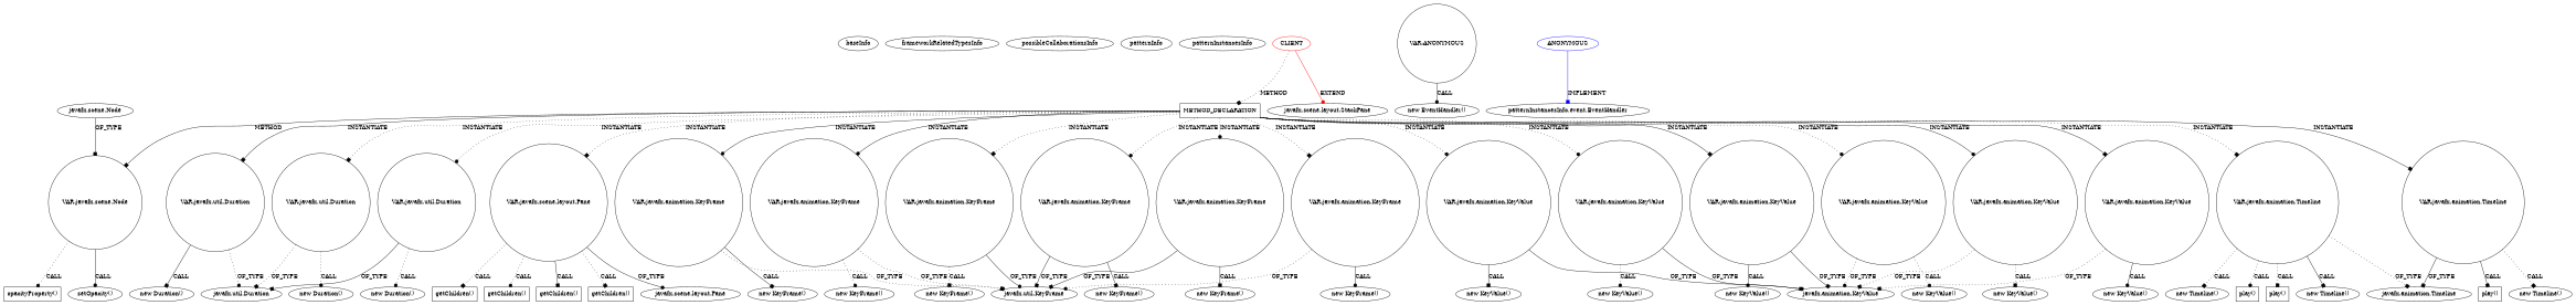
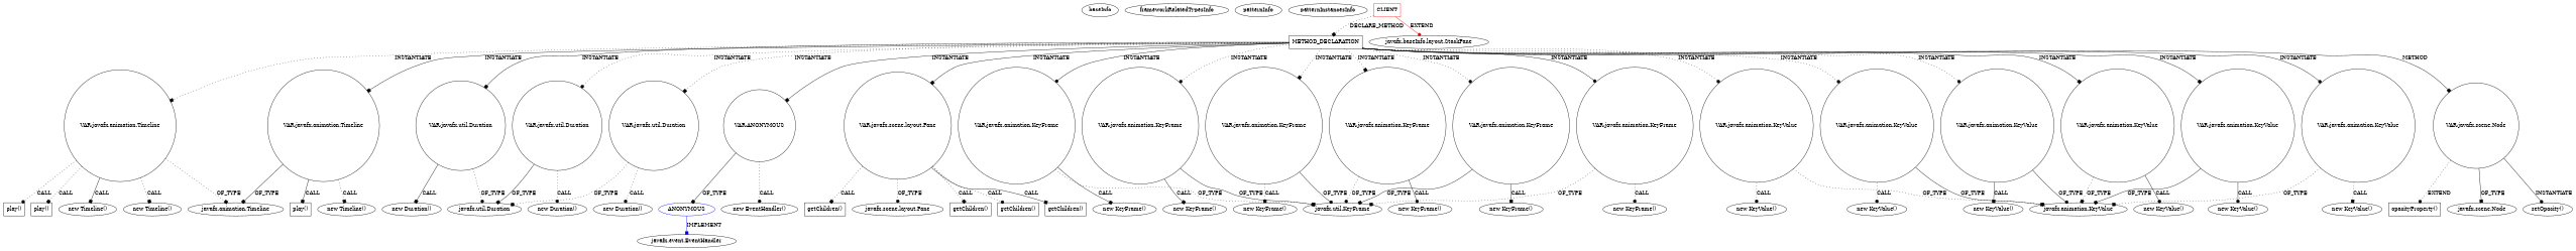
  digraph {
    node [isFrameworkType=false vertexType=VARIABLE_EXPRESION]
    edge [arrowhead=box style=dotted]
    baseInfo [category=pattern graphId=1061 isAnonymous=false possibleRelation=true isFrameworkType="" vertexType=""]
    frameworkRelatedTypesInfo [0="javafx.scene.layout.StackPane" isFrameworkType="" vertexType=""]
-   possibleCollaborationsInfo [0="1061~INSTANTIATION-CLIENT_METHOD_DECLARATION-~javafx.scene.layout.StackPane ~javafx.event.EventHandler ~false~true" isFrameworkType="" vertexType=""]
    patternInfo [frequency=2.0 patternRootClient=0 isFrameworkType="" vertexType=""]
    patternInstancesInfo [0="Marcio-Sistemas-MC-repositorio~/Marcio-Sistemas-MC-repositorio/repositorio-master/controleorcamentofamiliar/src/util/ScreensController.java~ScreensController~891" 1="antoniotorres-CAPOS~/antoniotorres-CAPOS/CAPOS-master/src/main/ScreensController.java~ScreensController~1873" isFrameworkType="" vertexType=""]
    n6 [label="new Timeline()" vertexType=CONSTRUCTOR_CALL]
    n7 [label="VAR:javafx.animation.Timeline" shape=circle]
    n8 [label="play()" shape=box vertexType=INSIDE_CALL]
    n9 [label="play()" shape=box vertexType=INSIDE_CALL]
    n10 [label="new Timeline()" vertexType=CONSTRUCTOR_CALL]
    n11 [label="javafx.animation.Timeline" vertexType=FRAMEWORK_CLASS_TYPE]
    n12 [label=METHOD_DECLARATION shape=box vertexType=CLIENT_METHOD_DECLARATION]
    n13 [label="VAR:javafx.animation.Timeline" shape=circle]
    n14 [label="VAR:javafx.util.Duration" shape=circle]
    n15 [label="VAR:javafx.util.Duration" shape=circle]
    n16 [label="VAR:javafx.util.Duration" shape=circle]
    n17 [label="VAR:ANONYMOUS" shape=circle]
    n18 [label="VAR:javafx.scene.layout.Pane" shape=circle]
    n19 [label="VAR:javafx.animation.KeyValue" shape=circle]
    n20 [label="VAR:javafx.animation.KeyValue" shape=circle]
    n21 [label="VAR:javafx.animation.KeyFrame" shape=circle]
    n22 [label="VAR:javafx.animation.KeyFrame" shape=circle]
    n23 [label="VAR:javafx.animation.KeyFrame" shape=circle]
    n24 [label="VAR:javafx.animation.KeyFrame" shape=circle]
    n25 [label="VAR:javafx.animation.KeyFrame" shape=circle]
    n26 [label="VAR:javafx.animation.KeyFrame" shape=circle]
    n27 [label="VAR:javafx.animation.KeyValue" shape=circle]
    n28 [label="VAR:javafx.animation.KeyValue" shape=circle]
    n29 [label="VAR:javafx.animation.KeyValue" shape=circle]
    n30 [label="VAR:javafx.animation.KeyValue" shape=circle]
    n31 [label="VAR:javafx.scene.Node" shape=circle]
    n32 [label="play()" shape=box vertexType=INSIDE_CALL]
    n33 [label="new Timeline()" vertexType=CONSTRUCTOR_CALL]
    n34 [label="new Duration()" vertexType=CONSTRUCTOR_CALL]
    n35 [label="javafx.util.Duration" vertexType=FRAMEWORK_CLASS_TYPE]
    n36 [label="new Duration()" vertexType=CONSTRUCTOR_CALL]
    n37 [label="new Duration()" vertexType=CONSTRUCTOR_CALL]
    n38 [color=blue label=ANONYMOUS vertexType=REFERENCE_ANONYMOUS_DECLARATION]
    n39 [label="new EventHandler()" vertexType=CONSTRUCTOR_CALL]
    n40 [label="javafx.scene.layout.Pane" vertexType=FRAMEWORK_CLASS_TYPE]
    n41 [label="getChildren()" shape=box vertexType=INSIDE_CALL]
    n42 [label="getChildren()" shape=box vertexType=INSIDE_CALL]
    n43 [label="getChildren()" shape=box vertexType=INSIDE_CALL]
    n44 [label="getChildren()" shape=box vertexType=INSIDE_CALL]
    n45 [label="javafx.animation.KeyValue" vertexType=FRAMEWORK_CLASS_TYPE]
    n46 [label="new KeyValue()" vertexType=CONSTRUCTOR_CALL]
    n47 [label="new KeyValue()" vertexType=CONSTRUCTOR_CALL]
    n48 [label="javafx.util.KeyFrame" vertexType=FRAMEWORK_CLASS_TYPE]
    n49 [label="new KeyFrame()" vertexType=CONSTRUCTOR_CALL]
    n50 [label="new KeyFrame()" vertexType=CONSTRUCTOR_CALL]
    n51 [label="new KeyFrame()" vertexType=CONSTRUCTOR_CALL]
    n52 [label="new KeyFrame()" vertexType=CONSTRUCTOR_CALL]
    n53 [label="new KeyFrame()" vertexType=CONSTRUCTOR_CALL]
    n54 [label="new KeyFrame()" vertexType=CONSTRUCTOR_CALL]
    n55 [label="new KeyValue()" vertexType=CONSTRUCTOR_CALL]
    n56 [label="new KeyValue()" vertexType=CONSTRUCTOR_CALL]
    n57 [label="new KeyValue()" vertexType=CONSTRUCTOR_CALL]
    n58 [label="new KeyValue()" vertexType=CONSTRUCTOR_CALL]
    n59 [label="opacityProperty()" shape=box vertexType=INSIDE_CALL]
    n60 [label="javafx.scene.Node" vertexType=FRAMEWORK_CLASS_TYPE]
    n61 [label="setOpacity()" shape=ellipse vertexType=INSIDE_CALL]
-   n62 [color=red label=CLIENT vertexType=ROOT_CLIENT_CLASS_DECLARATION]
-   n63 [label="javafx.scene.layout.StackPane" vertexType=FRAMEWORK_CLASS_TYPE]
-   n64 [label="patternInstancesInfo.event.EventHandler" vertexType=FRAMEWORK_INTERFACE_TYPE]
+   n62 [color=red label=CLIENT vertexType=ROOT_CLIENT_CLASS_DECLARATION shape=box]
+   n63 [label="javafx.baseInfo.layout.StackPane" vertexType=FRAMEWORK_CLASS_TYPE]
+   n64 [label="javafx.event.EventHandler" vertexType=FRAMEWORK_INTERFACE_TYPE]
    n7 -> n6 [label=CALL]
    n7 -> n8 [arrowhead=dot label=CALL]
    n7 -> n9 [label=CALL]
    n7 -> n10 [label=CALL style=solid]
    n7 -> n11 [label=OF_TYPE]
    n12 -> n7 [label=INSTANTIATE]
    n12 -> n13 [label=INSTANTIATE style=solid]
    n12 -> n14 [label=INSTANTIATE style=solid]
    n12 -> n15 [arrowhead=dot label=INSTANTIATE]
    n12 -> n16 [label=INSTANTIATE]
-   n12 -> n18 [label=INSTANTIATE]
+   n12 -> n17 [label=INSTANTIATE style=solid]
+   n12 -> n18 [label=INSTANTIATE style=solid]
    n12 -> n19 [arrowhead=dot label=INSTANTIATE]
    n12 -> n20 [arrowhead=dot label=INSTANTIATE]
    n12 -> n21 [label=INSTANTIATE]
    n12 -> n22 [arrowhead=dot label=INSTANTIATE style=solid]
    n12 -> n23 [arrowhead=dot label=INSTANTIATE style=solid]
    n12 -> n24 [arrowhead=dot label=INSTANTIATE]
    n12 -> n25 [arrowhead=dot label=INSTANTIATE]
    n12 -> n26 [label=INSTANTIATE]
    n12 -> n27 [arrowhead=dot label=INSTANTIATE]
    n12 -> n28 [label=INSTANTIATE style=solid]
    n12 -> n29 [arrowhead=dot label=INSTANTIATE style=solid]
    n12 -> n30 [label=INSTANTIATE style=solid]
    n12 -> n31 [label=METHOD style=solid]
    n13 -> n11 [label=OF_TYPE style=solid]
    n13 -> n32 [label=CALL style=solid]
    n13 -> n33 [label=CALL]
    n14 -> n34 [label=CALL style=solid]
    n14 -> n35 [arrowhead=dot label=OF_TYPE]
    n15 -> n35 [label=OF_TYPE style=solid]
    n15 -> n36 [arrowhead=dot label=CALL]
    n16 -> n35 [label=OF_TYPE]
    n16 -> n37 [arrowhead=dot label=CALL]
-   n17 -> n39 [arrowhead=dot label=CALL style=solid]
-   n18 -> n40 [arrowhead=dot label=OF_TYPE style=solid]
+   n17 -> n38 [label=OF_TYPE style=solid]
+   n17 -> n39 [arrowhead=dot label=CALL]
+   n18 -> n40 [arrowhead=dot label=OF_TYPE]
    n18 -> n41 [label=CALL]
    n18 -> n42 [arrowhead=dot label=CALL]
    n18 -> n43 [label=CALL style=solid]
    n18 -> n44 [label=CALL]
    n19 -> n45 [arrowhead=dot label=OF_TYPE style=solid]
    n19 -> n46 [label=CALL style=solid]
    n20 -> n45 [label=OF_TYPE style=solid]
    n20 -> n47 [arrowhead=dot label=CALL]
    n21 -> n48 [arrowhead=dot label=OF_TYPE style=solid]
    n21 -> n49 [label=CALL]
    n22 -> n48 [label=OF_TYPE]
    n22 -> n50 [label=CALL style=solid]
    n23 -> n48 [label=OF_TYPE]
    n23 -> n51 [arrowhead=dot label=CALL]
    n24 -> n48 [label=OF_TYPE style=solid]
    n24 -> n52 [label=CALL style=solid]
    n25 -> n48 [label=OF_TYPE style=solid]
    n25 -> n53 [label=CALL style=solid]
    n26 -> n48 [arrowhead=dot label=OF_TYPE]
    n26 -> n54 [arrowhead=dot label=CALL style=solid]
    n27 -> n45 [arrowhead=dot label=OF_TYPE]
    n27 -> n55 [arrowhead=dot label=CALL]
    n28 -> n45 [label=OF_TYPE style=solid]
    n28 -> n56 [arrowhead=dot label=CALL style=solid]
    n29 -> n45 [label=OF_TYPE]
    n29 -> n57 [label=CALL]
    n30 -> n45 [label=OF_TYPE]
    n30 -> n58 [arrowhead=dot label=CALL style=solid]
-   n31 -> n59 [arrowhead=dot label=CALL]
-   n60 -> n31 [label=OF_TYPE style=solid]
-   n31 -> n61 [arrowhead=dot label=CALL style=solid]
+   n31 -> n59 [arrowhead=dot label=EXTEND]
+   n31 -> n60 [label=OF_TYPE style=solid]
+   n31 -> n61 [arrowhead=dot label=INSTANTIATE style=solid]
    n38 -> n64 [color=blue label=IMPLEMENT style=solid]
-   n62 -> n12 [label=METHOD]
+   n62 -> n12 [label=DECLARE_METHOD]
    n62 -> n63 [arrowhead=dot color=red label=EXTEND style=solid]
  }
